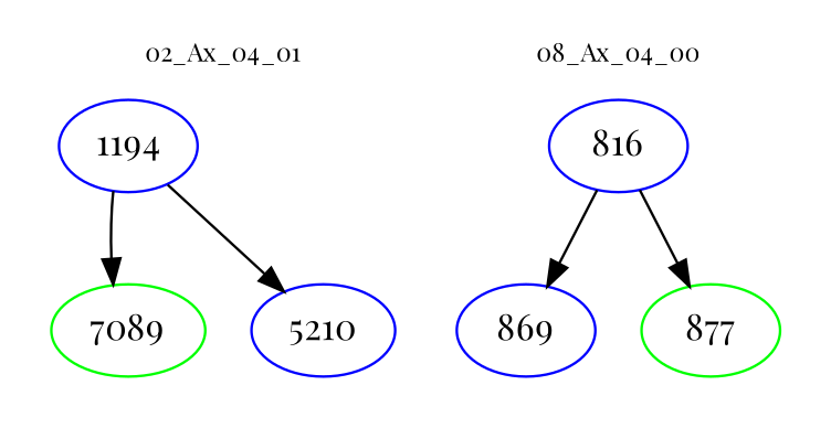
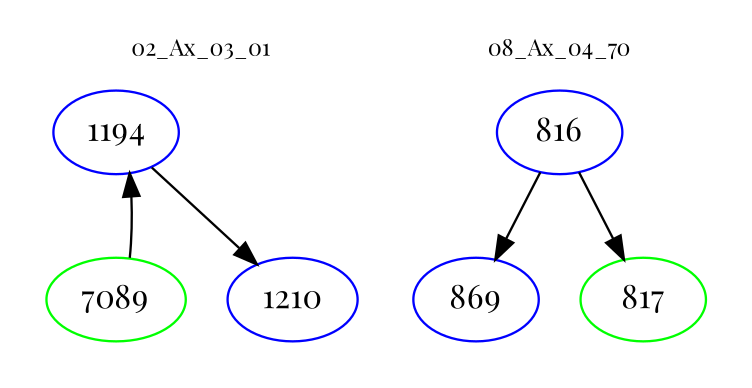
  digraph {
    fontname="Playfair Display"
    node [color=blue fontname="Playfair Display"]
    edge [color=black fontname="Playfair Display"]
    n1 [label=1194]
    n2 [color=green label=7089]
-   n3 [label=5210]
+   n3 [label=1210]
    n4 [label=816]
    n5 [label=869]
-   n6 [color=green label=877]
+   n6 [color=green label=817]
    subgraph cluster_1 {
      color=white
      fontsize=10
-     label="02_Ax_04_01"
+     label="02_Ax_03_01"
      n1
      n2
      n3
    }
    subgraph cluster_2 {
      color=white
      fontsize=10
-     label="08_Ax_04_00"
+     label="08_Ax_04_70"
      n4
      n5
      n6
    }
-   n1 -> n2
+   n2 -> n1
    n1 -> n3
    n4 -> n5
    n4 -> n6
  }
